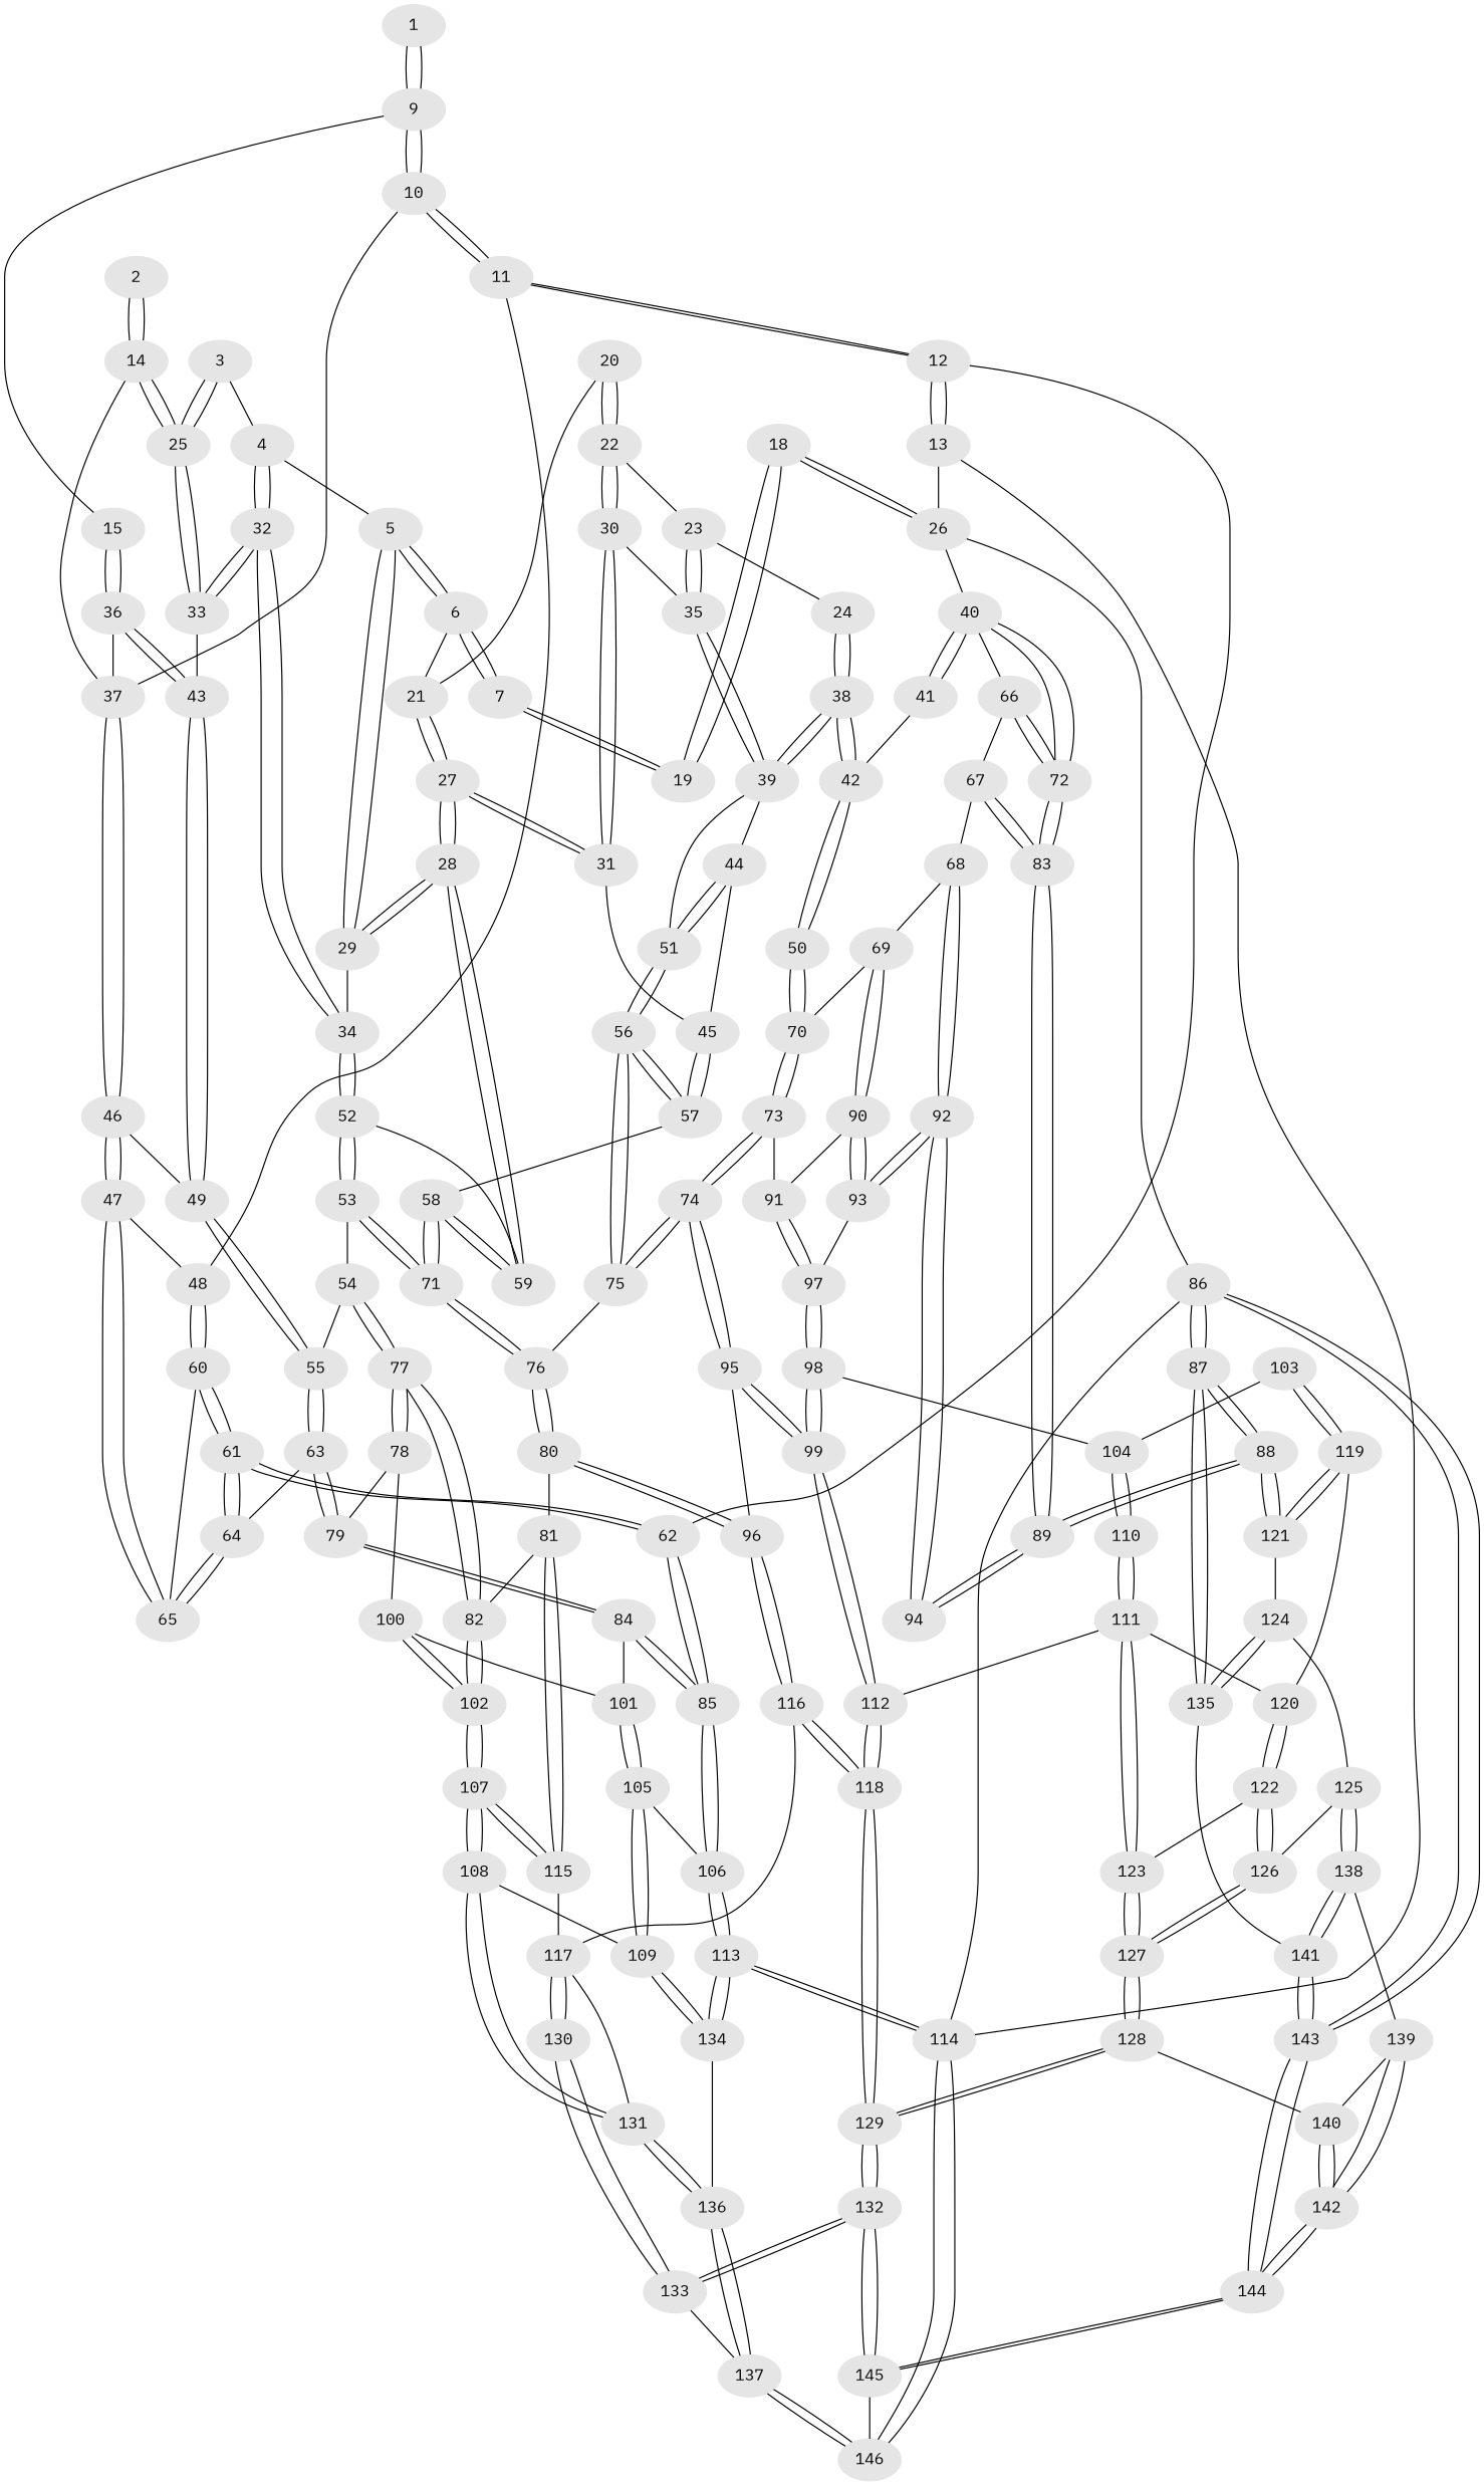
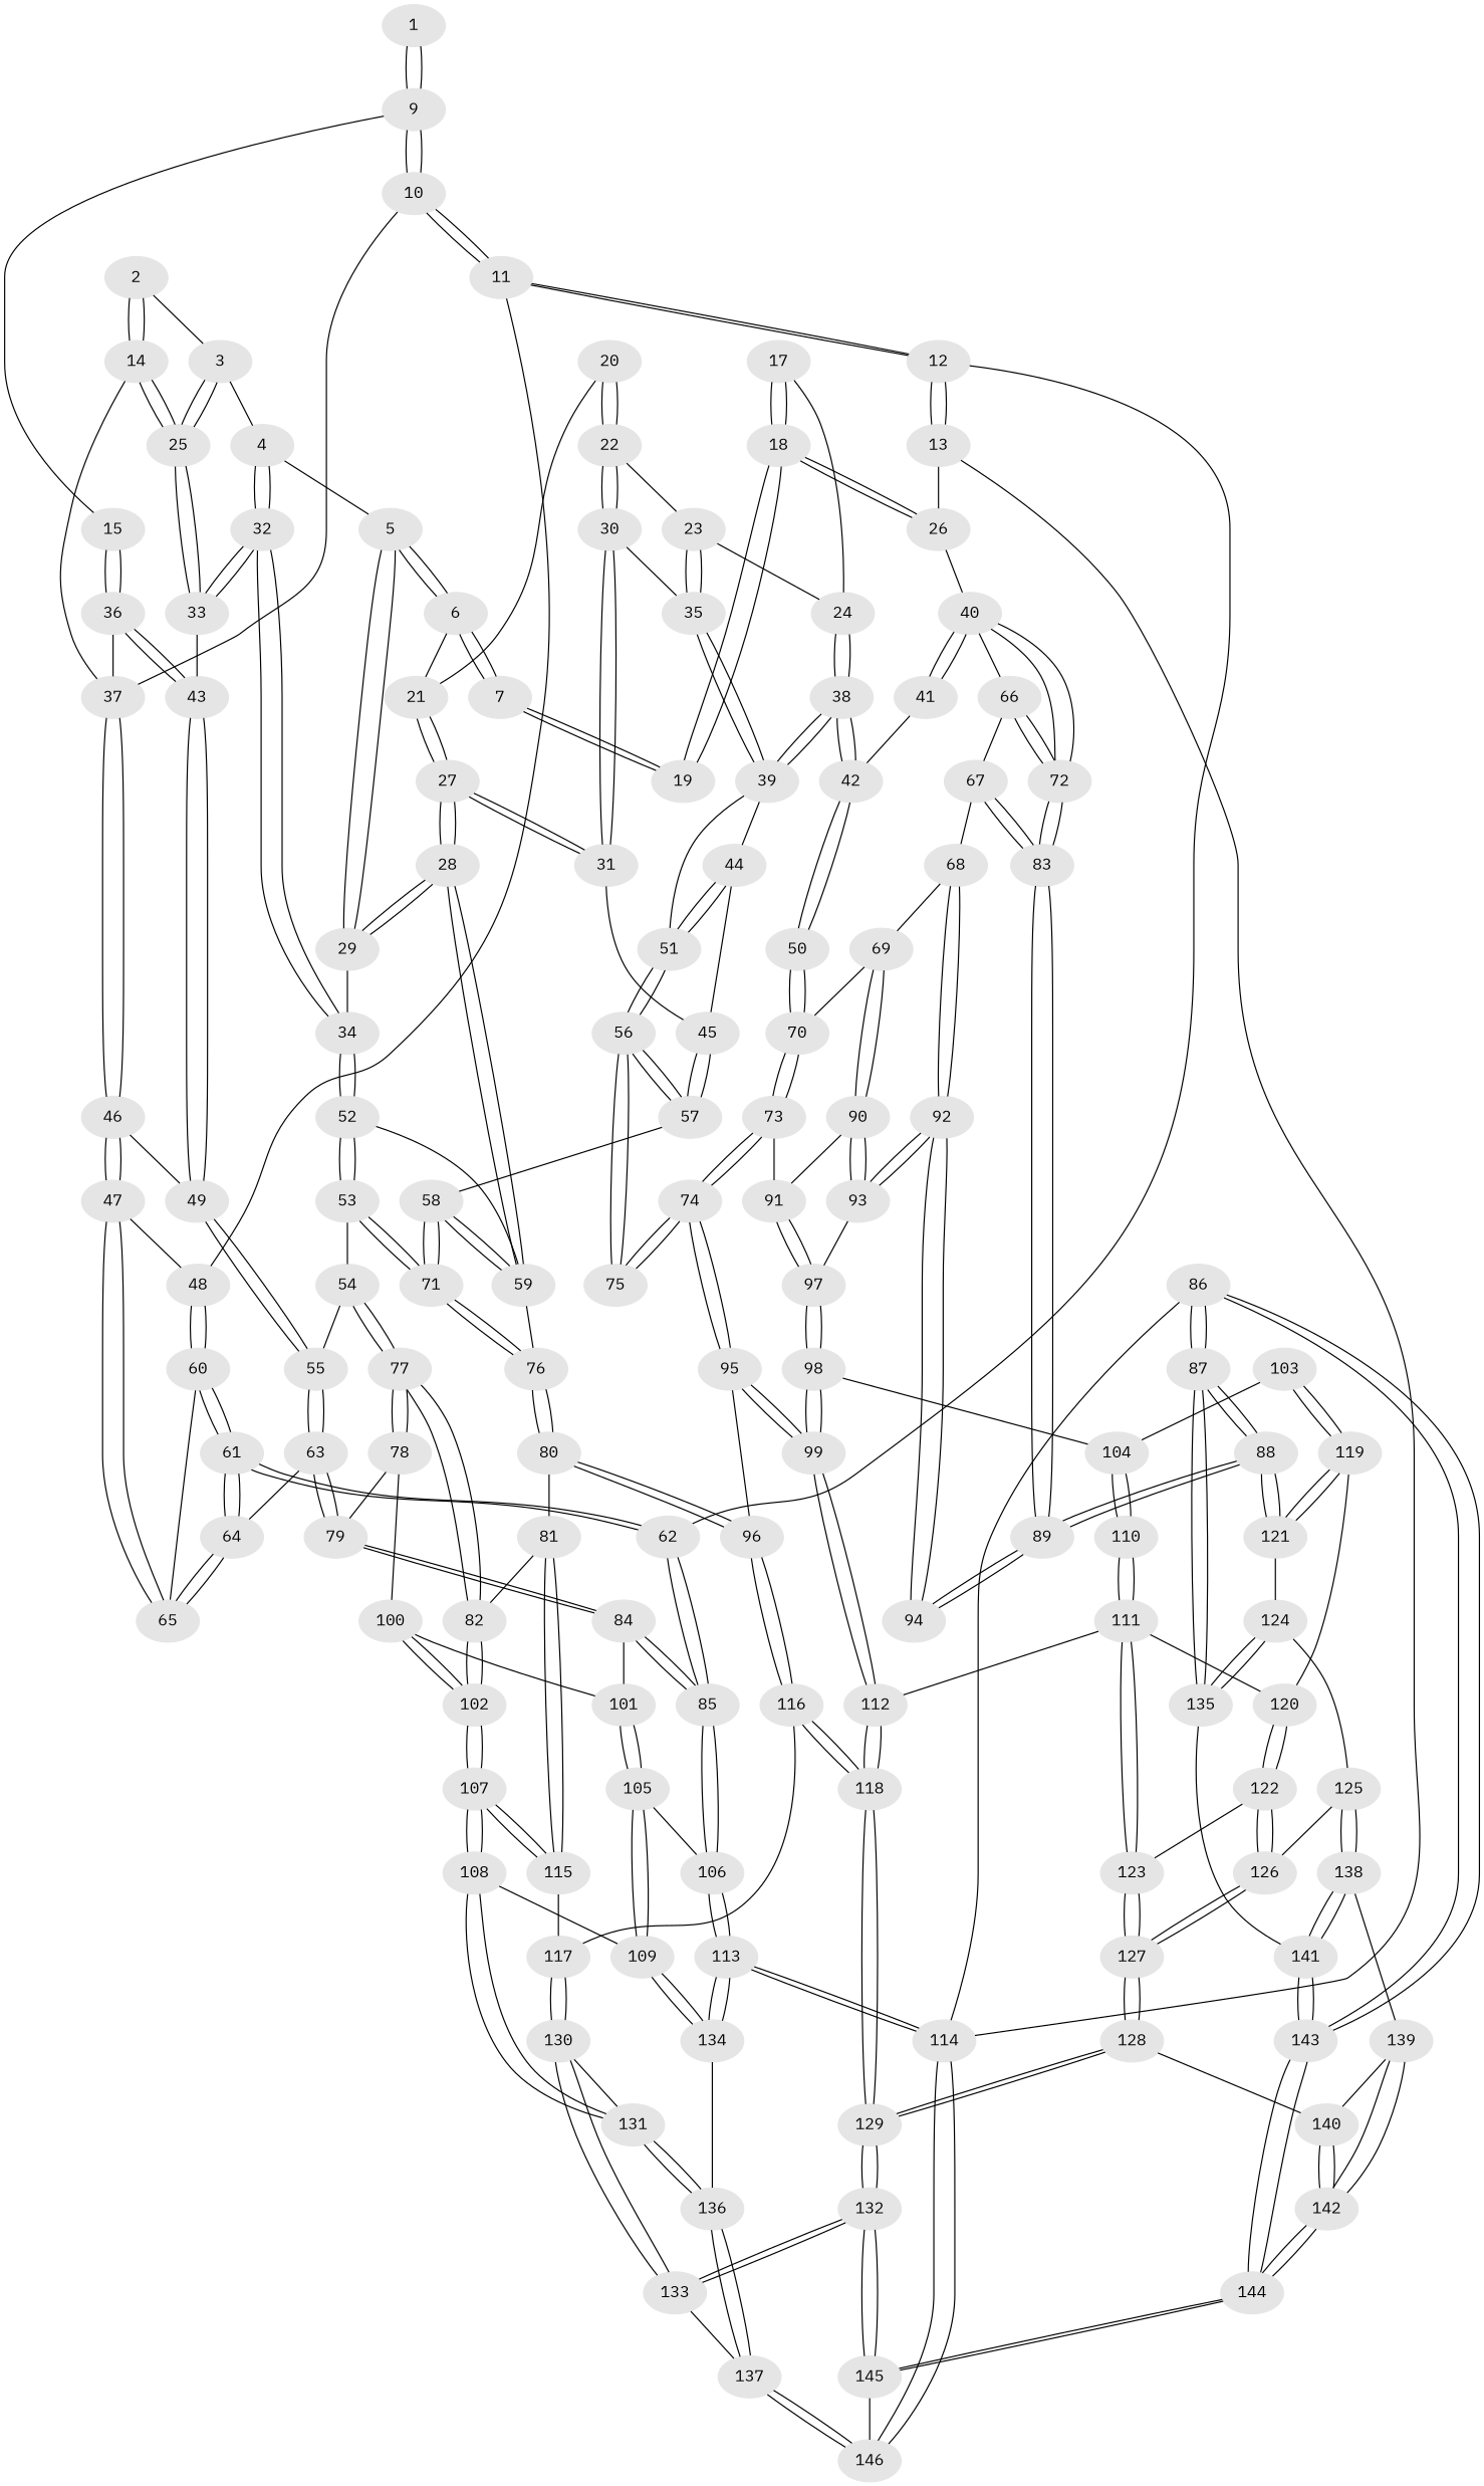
  graph {
    fontname="IBM Plex Mono"
    node [color=gray90 fontname="IBM Plex Mono" style=filled]
    edge [fontname="IBM Plex Mono"]
    1
    9
    2
    3
    14
    10
    15
    4
    25
    37
    5
    32
    33
    6
    29
    34
    7
    21
    19
    27
    13
    26
    114
    11
    36
    12
    48
    46
    62
    60
    85
    40
    86
    146
    43
+   17
    18
    24
    20
    22
    38
    23
    30
    28
    31
    35
    39
    42
    41
    72
    66
    87
    143
    59
    45
    52
    57
    49
    53
    44
    51
    47
    50
    83
    67
    70
    55
    56
    58
    65
    61
    63
    73
    75
    54
    71
    77
    76
    78
    82
    64
    79
    106
    84
    68
    69
    92
    89
    90
    94
    93
    91
    74
    80
    95
    97
    96
    99
    81
    100
    102
    101
    115
    116
    117
    107
    105
    113
    88
    135
    144
    121
    141
    124
    98
    103
    104
    119
    112
    118
    110
    109
    108
    120
    111
    134
    131
    136
    123
    122
    127
    129
    130
    133
    132
    126
    125
    128
    138
    139
    140
    142
    145
    137
    1 -- 9
    1 -- 9
    9 -- 10
    9 -- 10
    9 -- 15
+   2 -- 3
    2 -- 14
    2 -- 14
    3 -- 4
    3 -- 25
    3 -- 25
    14 -- 25
    14 -- 25
    14 -- 37
    10 -- 37
    10 -- 11
    10 -- 11
    15 -- 36
    15 -- 36
    4 -- 5
    4 -- 32
    4 -- 32
    25 -- 33
    25 -- 33
    37 -- 46
    37 -- 46
    5 -- 6
    5 -- 6
    5 -- 29
    5 -- 29
    32 -- 33
    32 -- 33
    32 -- 34
    32 -- 34
    33 -- 43
    6 -- 7
    6 -- 7
    6 -- 21
    29 -- 34
    34 -- 52
    34 -- 52
    7 -- 19
    7 -- 19
    21 -- 27
    21 -- 27
    27 -- 28
    27 -- 28
    27 -- 31
    27 -- 31
    13 -- 26
    13 -- 114
    26 -- 40
-   26 -- 86
    114 -- 146
    114 -- 146
    11 -- 12
    11 -- 12
    11 -- 48
    36 -- 37
    36 -- 43
    36 -- 43
    12 -- 13
    12 -- 13
    12 -- 62
    48 -- 60
    48 -- 60
    46 -- 49
    46 -- 47
    46 -- 47
    62 -- 85
    62 -- 85
    60 -- 65
    60 -- 61
    60 -- 61
    85 -- 106
    85 -- 106
    40 -- 41
    40 -- 41
    40 -- 72
    40 -- 72
    40 -- 66
    86 -- 114
    86 -- 87
    86 -- 87
    86 -- 143
    86 -- 143
    43 -- 49
    43 -- 49
+   17 -- 18
+   17 -- 18
+   17 -- 24
    18 -- 19
    18 -- 19
    18 -- 26
    18 -- 26
    24 -- 38
    24 -- 38
    20 -- 21
    20 -- 22
    20 -- 22
    22 -- 23
    22 -- 30
    22 -- 30
    38 -- 39
    38 -- 39
    38 -- 42
    38 -- 42
    23 -- 24
    23 -- 35
    23 -- 35
    30 -- 31
    30 -- 31
    30 -- 35
    28 -- 29
    28 -- 29
    28 -- 59
    28 -- 59
    31 -- 45
    35 -- 39
    35 -- 39
    39 -- 44
    39 -- 51
    42 -- 50
    42 -- 50
    41 -- 42
    72 -- 83
    72 -- 83
    66 -- 72
    66 -- 72
    66 -- 67
    87 -- 88
    87 -- 88
    87 -- 135
    87 -- 135
    143 -- 144
    143 -- 144
    45 -- 57
    45 -- 57
    52 -- 59
    52 -- 53
    52 -- 53
    57 -- 58
    49 -- 55
    49 -- 55
    53 -- 54
    53 -- 71
    53 -- 71
    44 -- 45
    44 -- 51
    44 -- 51
    51 -- 56
    51 -- 56
    47 -- 48
    47 -- 65
    47 -- 65
    50 -- 70
    50 -- 70
    83 -- 89
    83 -- 89
    67 -- 83
    67 -- 83
    67 -- 68
    70 -- 73
    70 -- 73
    55 -- 63
    55 -- 63
    56 -- 57
    56 -- 57
    56 -- 75
    56 -- 75
    58 -- 59
    58 -- 59
    58 -- 71
    58 -- 71
    61 -- 62
    61 -- 62
    61 -- 64
    61 -- 64
    63 -- 64
    63 -- 79
    63 -- 79
    73 -- 91
    73 -- 74
    73 -- 74
-   75 -- 76
+   59 -- 76
    54 -- 55
    54 -- 77
    54 -- 77
    71 -- 76
    71 -- 76
    77 -- 78
    77 -- 78
    77 -- 82
    77 -- 82
    76 -- 80
    76 -- 80
    78 -- 79
    78 -- 100
    82 -- 102
    82 -- 102
    64 -- 65
    64 -- 65
    79 -- 84
    79 -- 84
    106 -- 113
    106 -- 113
    84 -- 85
    84 -- 85
    84 -- 101
    68 -- 69
    68 -- 92
    68 -- 92
    69 -- 70
    69 -- 90
    69 -- 90
    92 -- 94
    92 -- 94
    92 -- 93
    92 -- 93
    89 -- 94
    89 -- 94
    90 -- 93
    90 -- 93
    90 -- 91
    93 -- 97
    91 -- 97
    91 -- 97
    74 -- 75
    74 -- 75
    74 -- 95
    74 -- 95
    80 -- 96
    80 -- 96
    80 -- 81
    95 -- 96
    95 -- 99
    95 -- 99
    97 -- 98
    97 -- 98
    96 -- 116
    96 -- 116
    99 -- 112
    99 -- 112
    81 -- 82
    81 -- 115
    81 -- 115
    100 -- 102
    100 -- 102
    100 -- 101
    102 -- 107
    102 -- 107
    101 -- 105
    101 -- 105
    115 -- 117
    116 -- 117
    116 -- 118
    116 -- 118
    117 -- 130
    117 -- 130
    107 -- 115
    107 -- 115
    107 -- 108
    107 -- 108
    105 -- 106
    105 -- 109
    105 -- 109
    113 -- 114
    113 -- 114
    113 -- 134
    113 -- 134
    88 -- 89
    88 -- 89
    88 -- 121
    88 -- 121
    135 -- 141
    144 -- 145
    144 -- 145
    121 -- 124
    141 -- 143
    141 -- 143
    124 -- 135
    124 -- 135
    124 -- 125
    98 -- 99
    98 -- 99
    98 -- 104
    103 -- 104
    103 -- 119
    103 -- 119
    104 -- 110
    104 -- 110
    119 -- 121
    119 -- 121
    119 -- 120
    112 -- 118
    112 -- 118
    118 -- 129
    118 -- 129
    110 -- 111
    110 -- 111
    109 -- 134
    109 -- 134
    108 -- 109
    108 -- 131
    108 -- 131
    120 -- 122
    120 -- 122
    111 -- 112
    111 -- 120
    111 -- 123
    111 -- 123
    134 -- 136
    131 -- 136
    131 -- 136
    136 -- 137
    136 -- 137
    123 -- 127
    123 -- 127
    122 -- 123
    122 -- 126
    122 -- 126
    127 -- 128
    127 -- 128
    129 -- 132
    129 -- 132
-   117 -- 131
+   130 -- 131
    130 -- 133
    130 -- 133
    133 -- 137
    132 -- 133
    132 -- 133
    132 -- 145
    132 -- 145
    126 -- 127
    126 -- 127
    125 -- 126
    125 -- 138
    125 -- 138
    128 -- 129
    128 -- 129
    128 -- 140
    138 -- 141
    138 -- 141
    138 -- 139
    139 -- 140
    139 -- 142
    139 -- 142
    140 -- 142
    140 -- 142
    142 -- 144
    142 -- 144
    145 -- 146
    137 -- 146
    137 -- 146
  }
